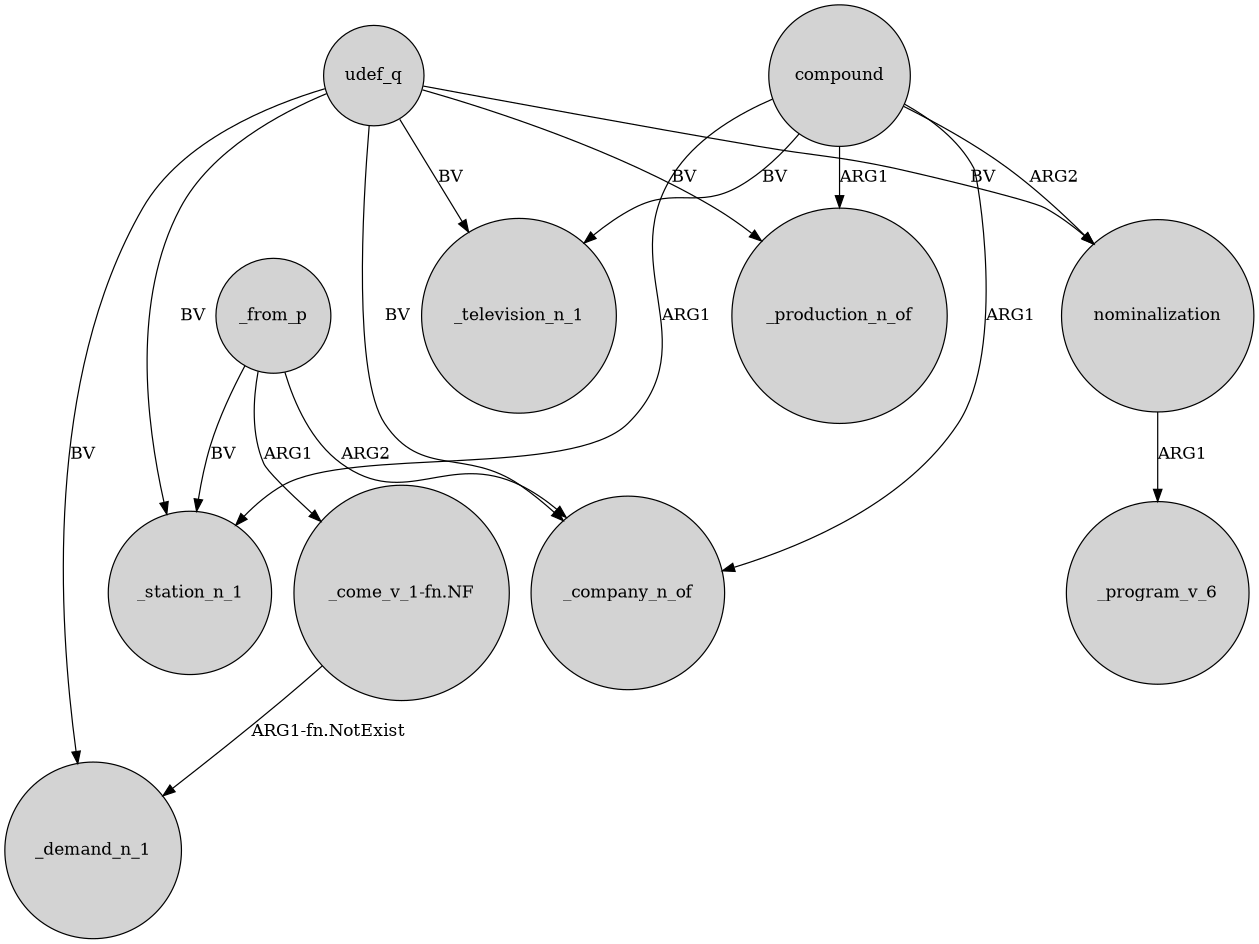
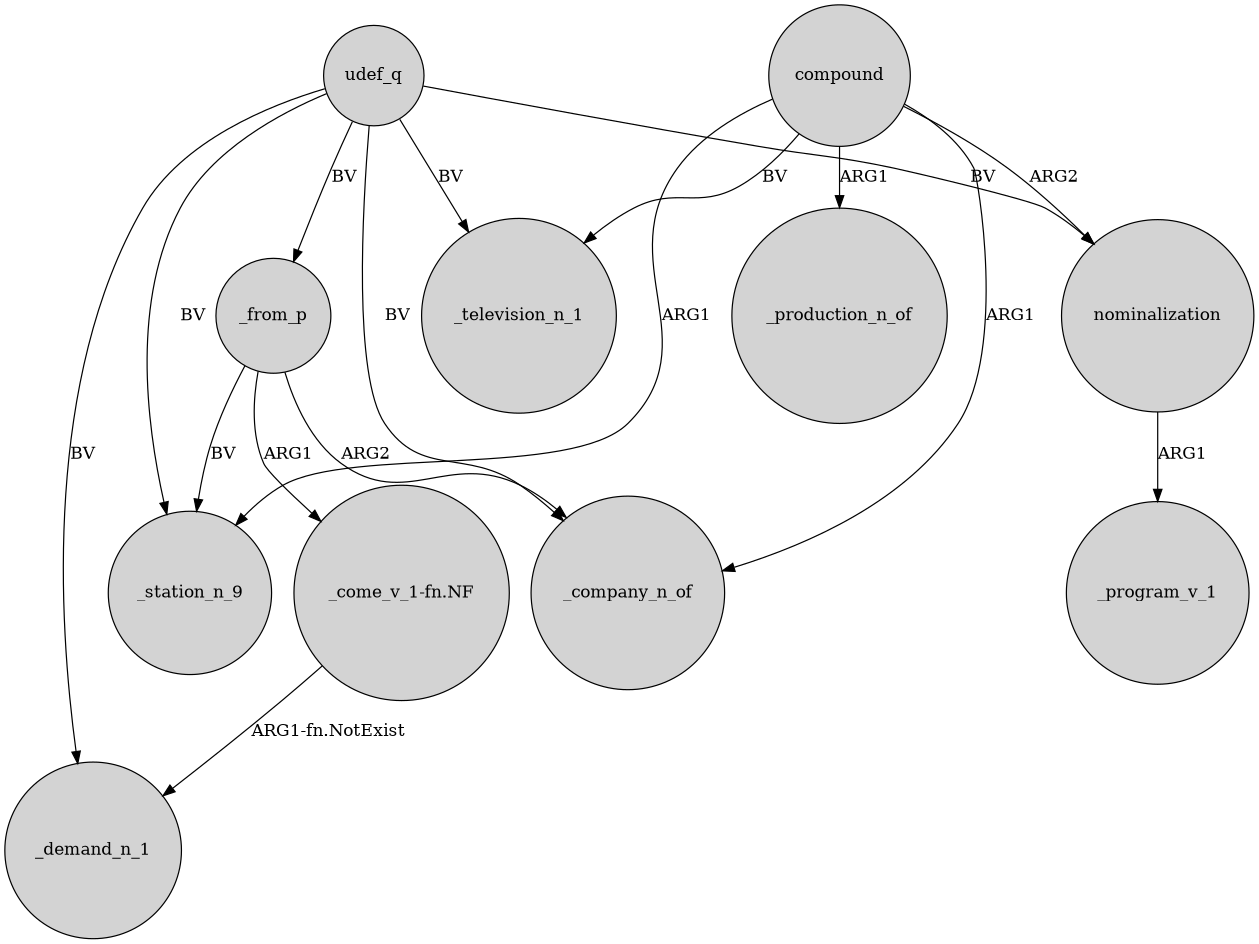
  digraph {
    node [shape=circle style=filled]
    udef_q
    _production_n_of
-   _station_n_1
+   _station_n_1 [label=_station_n_9]
    nominalization
    _demand_n_1
    _company_n_of
    _television_n_1
-   _program_v_1 [label=_program_v_6]
+   _program_v_1
    compound
    "_come_v_1-fn.NF"
    _from_p
-   udef_q -> _production_n_of [label=BV]
+   udef_q -> _from_p [label=BV]
    udef_q -> _station_n_1 [label=BV]
    udef_q -> nominalization [label=BV]
    udef_q -> _demand_n_1 [label=BV]
    udef_q -> _company_n_of [label=BV]
    udef_q -> _television_n_1 [label=BV]
    nominalization -> _program_v_1 [label=ARG1]
    compound -> _production_n_of [label=ARG1]
    compound -> _station_n_1 [label=ARG1]
    compound -> nominalization [label=ARG2]
    compound -> _company_n_of [label=ARG1]
    compound -> _television_n_1 [label=BV]
    "_come_v_1-fn.NF" -> _demand_n_1 [label="ARG1-fn.NotExist"]
    _from_p -> _station_n_1 [label=BV]
    _from_p -> _company_n_of [label=ARG2]
    _from_p -> "_come_v_1-fn.NF" [label=ARG1]
  }
